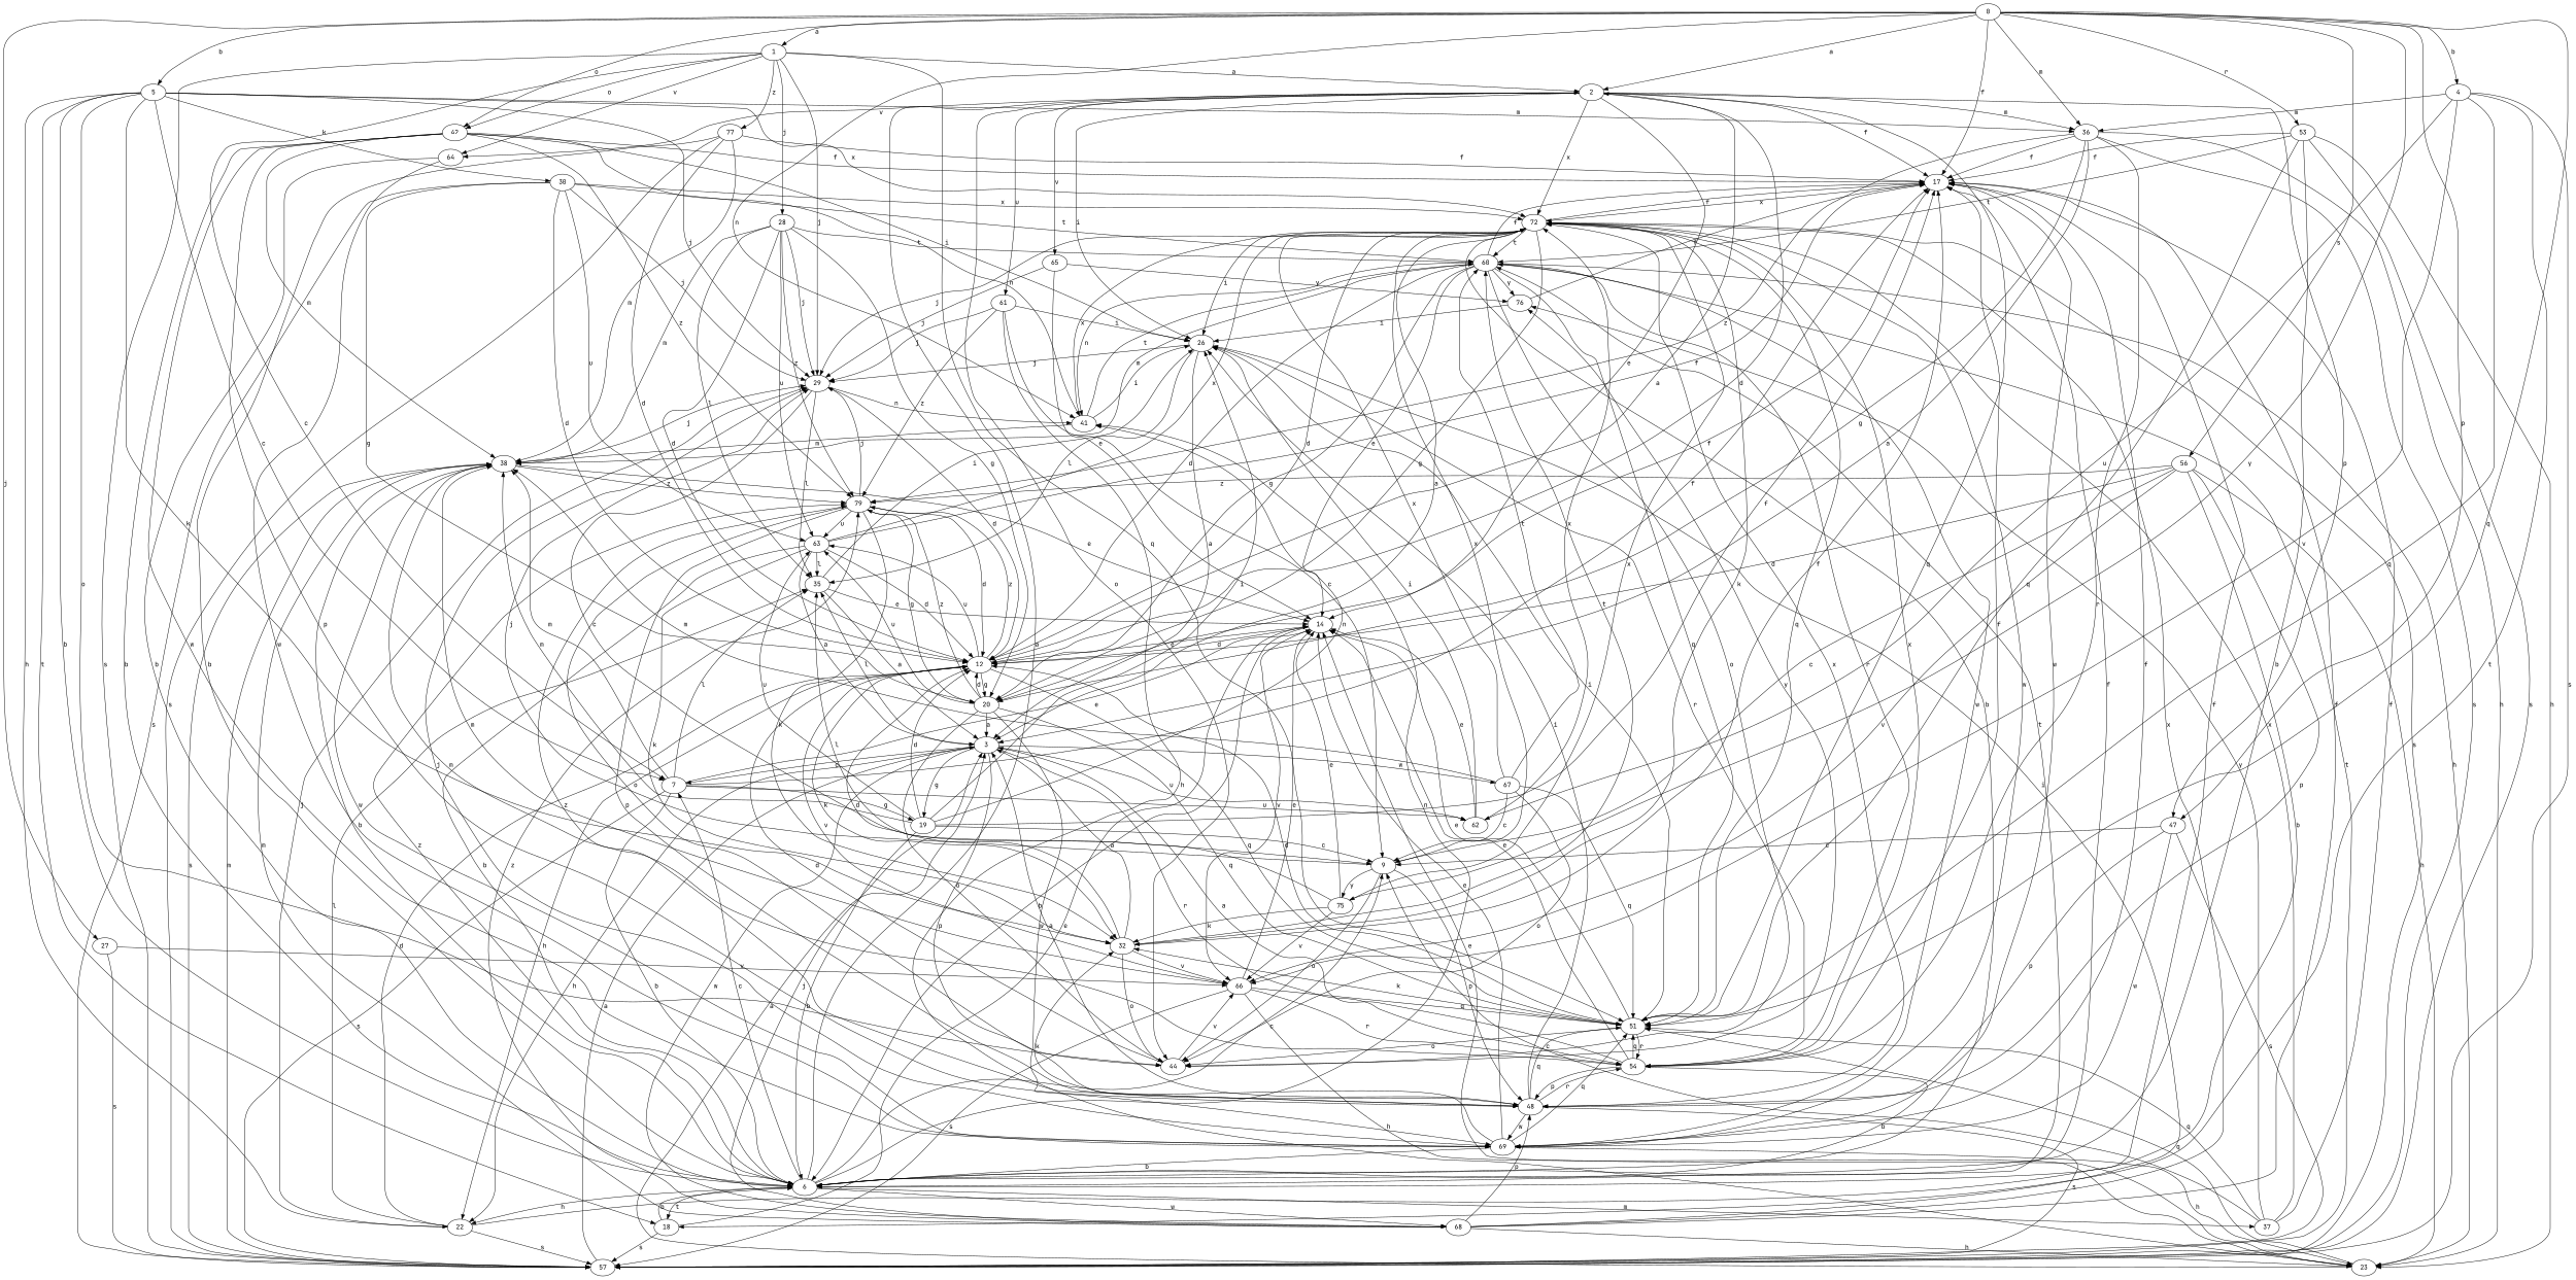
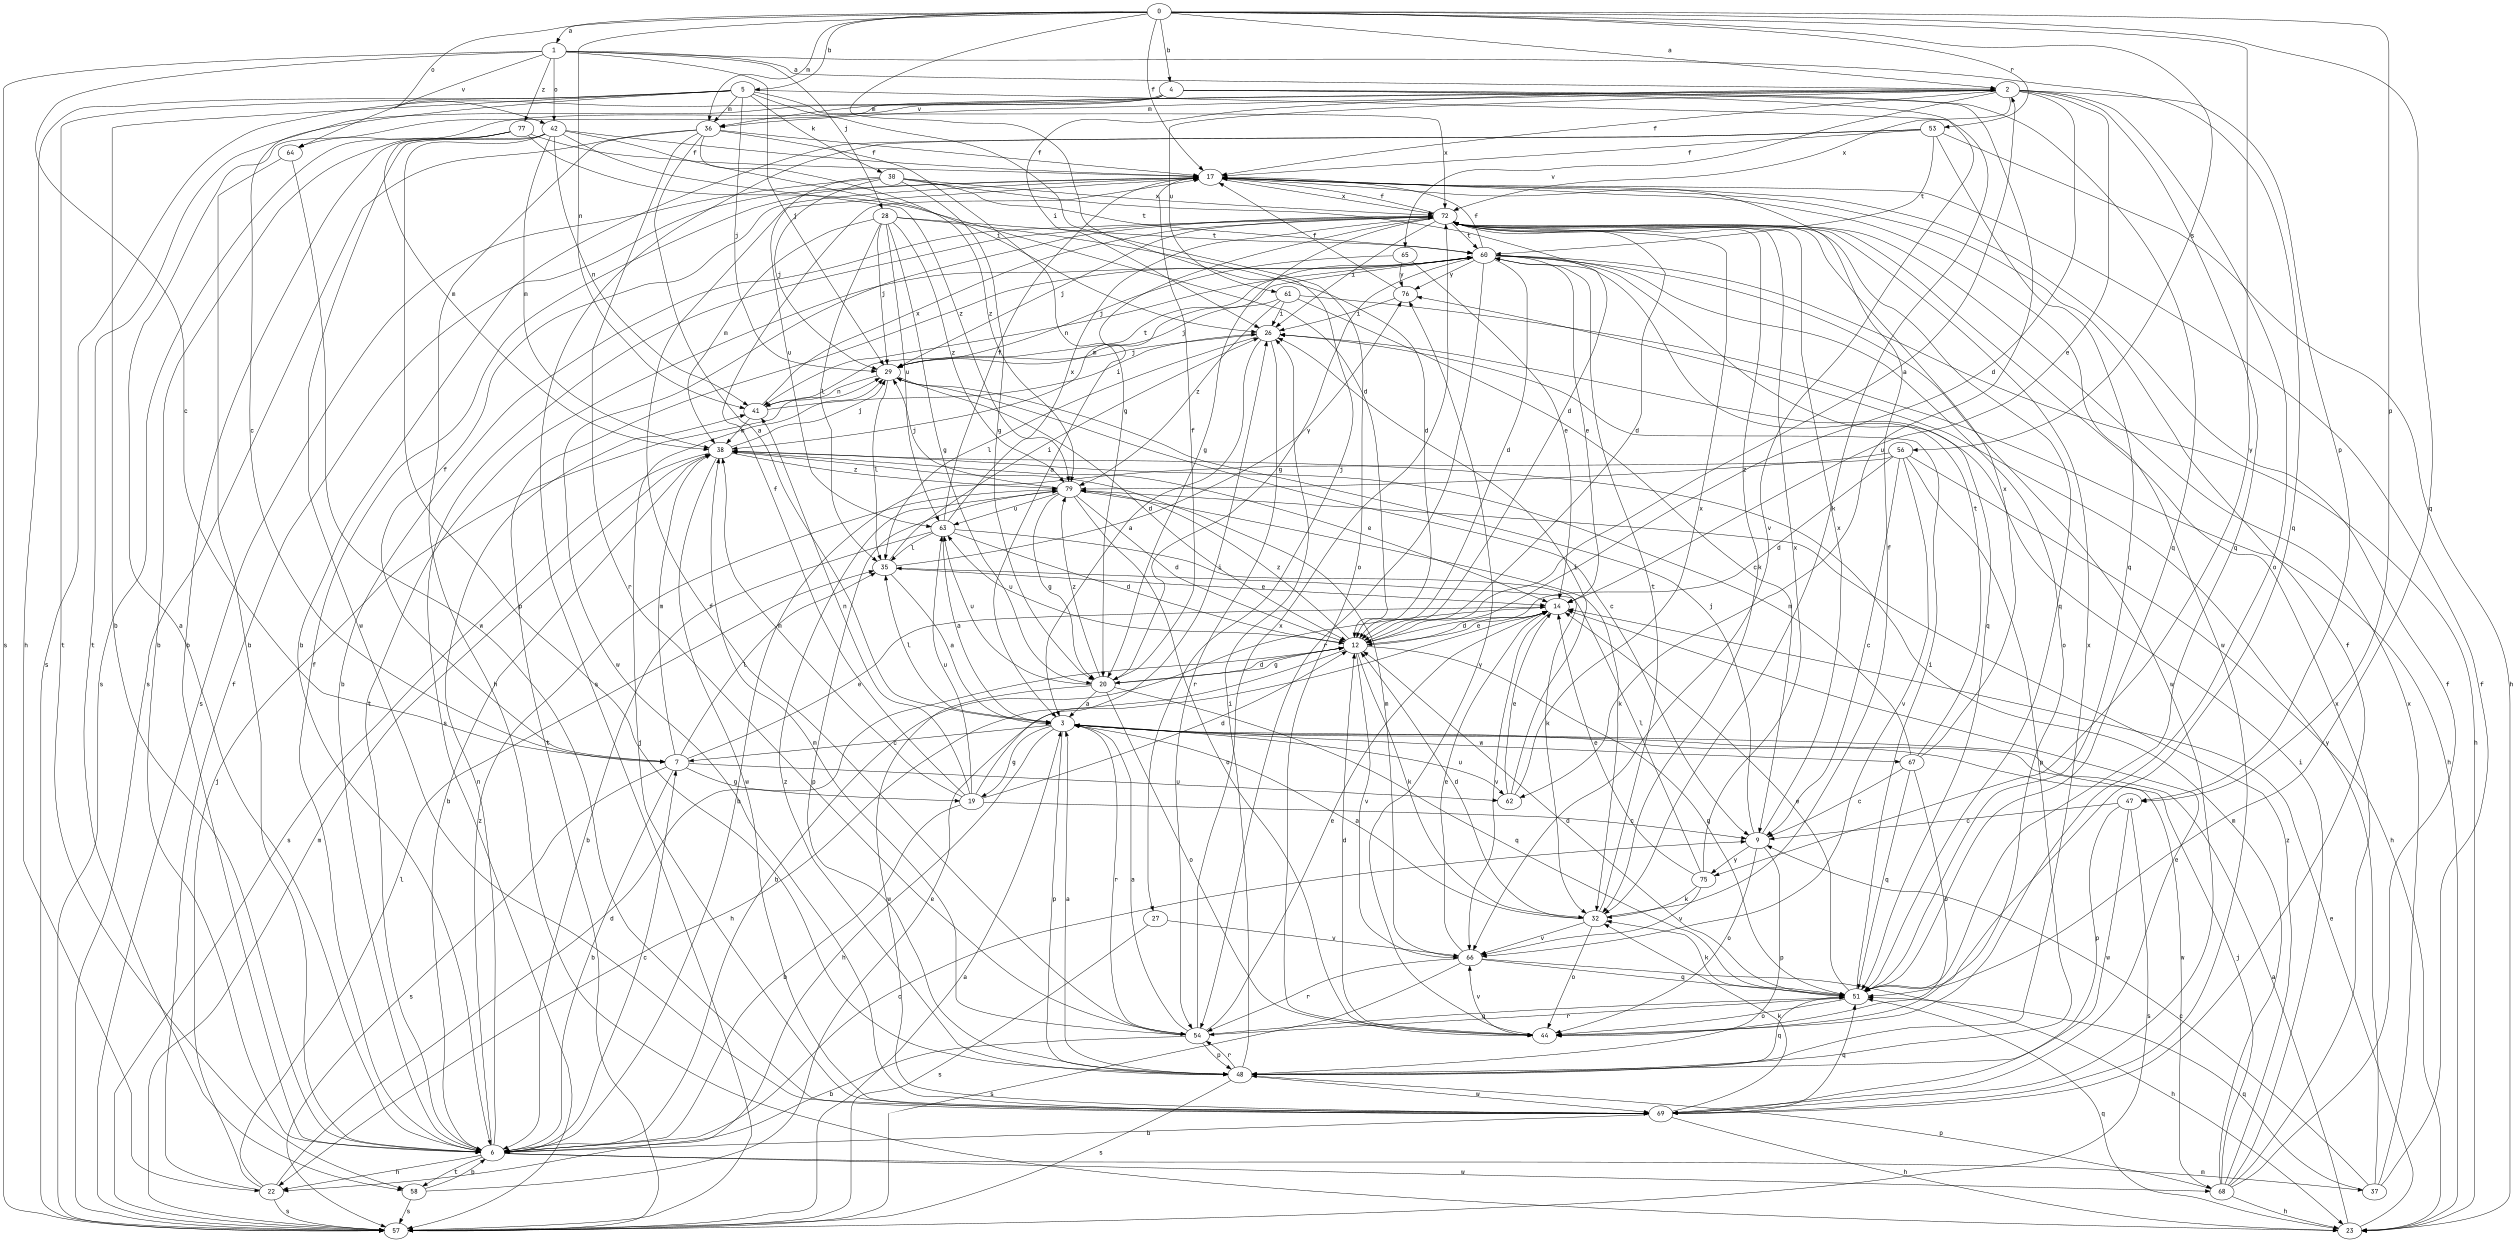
  strict digraph {
    fontname="JetBrains Mono"
    node [fontname="JetBrains Mono"]
    edge [fontname="JetBrains Mono"]
    0
    1
    2
    4
    5
    17
    27
    36
    41
    42
    47
    51
    53
    56
    75
    7
    28
    29
    57
    64
    77
    12
    14
    26
    44
    61
    65
    72
    62
-   58 [label=18]
+   58
    66
    22
    6
    30
    32
    69
    3
    54
    79
    20
    23
    60
    38
    48
    9
    35
    19
    63
    76
    67
    68
    37
    0 -> 1 [label=a]
    0 -> 2 [label=a]
    0 -> 4 [label=b]
    0 -> 5 [label=b]
    0 -> 17 [label=f]
    0 -> 27 [label=j]
    0 -> 36 [label=m]
    0 -> 41 [label=n]
    0 -> 42 [label=o]
    0 -> 47 [label=p]
    0 -> 51 [label=q]
    0 -> 53 [label=r]
    0 -> 56 [label=s]
    0 -> 75 [label=y]
    1 -> 2 [label=a]
    1 -> 42 [label=o]
    1 -> 51 [label=q]
    1 -> 7 [label=c]
    1 -> 28 [label=j]
    1 -> 29 [label=j]
    1 -> 57 [label=s]
    1 -> 64 [label=v]
    1 -> 77 [label=z]
    2 -> 17 [label=f]
    2 -> 36 [label=m]
    2 -> 47 [label=p]
    2 -> 51 [label=q]
    2 -> 64 [label=v]
    2 -> 12 [label=d]
    2 -> 14 [label=e]
    2 -> 26 [label=i]
    2 -> 44 [label=o]
    2 -> 61 [label=u]
    2 -> 65 [label=v]
    2 -> 72 [label=x]
    4 -> 36 [label=m]
    4 -> 51 [label=q]
    4 -> 57 [label=s]
    4 -> 62 [label=u]
    4 -> 58 [label=t]
    4 -> 66 [label=v]
    5 -> 36 [label=m]
    5 -> 7 [label=c]
    5 -> 29 [label=j]
    5 -> 44 [label=o]
    5 -> 72 [label=x]
    5 -> 58 [label=t]
    5 -> 22 [label=h]
    5 -> 6 [label=b]
    5 -> 30 [label=k]
    5 -> 32 [label=k]
    17 -> 72 [label=x]
    17 -> 69 [label=w]
    27 -> 57 [label=s]
    27 -> 66 [label=v]
    36 -> 17 [label=f]
    36 -> 57 [label=s]
    36 -> 3 [label=a]
    36 -> 54 [label=r]
    36 -> 79 [label=z]
    36 -> 20 [label=g]
    36 -> 23 [label=h]
    41 -> 26 [label=i]
    41 -> 72 [label=x]
    41 -> 60 [label=t]
    41 -> 38 [label=m]
    42 -> 17 [label=f]
    42 -> 41 [label=n]
    42 -> 26 [label=i]
    42 -> 6 [label=b]
    42 -> 69 [label=w]
    42 -> 79 [label=z]
    42 -> 38 [label=m]
    42 -> 48 [label=p]
    47 -> 57 [label=s]
    47 -> 69 [label=w]
    47 -> 48 [label=p]
    47 -> 9 [label=c]
    51 -> 12 [label=d]
    51 -> 14 [label=e]
    51 -> 26 [label=i]
    51 -> 44 [label=o]
    51 -> 32 [label=k]
    51 -> 54 [label=r]
    53 -> 17 [label=f]
    53 -> 51 [label=q]
    53 -> 57 [label=s]
    53 -> 6 [label=b]
    53 -> 23 [label=h]
    53 -> 60 [label=t]
    56 -> 12 [label=d]
    56 -> 66 [label=v]
    56 -> 6 [label=b]
    56 -> 79 [label=z]
    56 -> 23 [label=h]
    56 -> 48 [label=p]
    56 -> 9 [label=c]
    75 -> 14 [label=e]
    75 -> 72 [label=x]
    75 -> 66 [label=v]
    75 -> 32 [label=k]
    75 -> 35 [label=l]
    7 -> 17 [label=f]
    7 -> 57 [label=s]
    7 -> 14 [label=e]
    7 -> 62 [label=u]
    7 -> 6 [label=b]
    7 -> 38 [label=m]
    7 -> 35 [label=l]
    7 -> 19 [label=g]
    28 -> 29 [label=j]
    28 -> 12 [label=d]
    28 -> 79 [label=z]
    28 -> 20 [label=g]
    28 -> 60 [label=t]
    28 -> 38 [label=m]
    28 -> 35 [label=l]
    28 -> 63 [label=u]
    29 -> 41 [label=n]
    29 -> 12 [label=d]
    29 -> 9 [label=c]
    29 -> 35 [label=l]
    57 -> 3 [label=a]
    57 -> 60 [label=t]
    57 -> 38 [label=m]
    64 -> 6 [label=b]
    64 -> 69 [label=w]
    77 -> 17 [label=f]
    77 -> 57 [label=s]
    77 -> 12 [label=d]
    77 -> 6 [label=b]
    77 -> 38 [label=m]
    12 -> 2 [label=a]
    12 -> 51 [label=q]
    12 -> 14 [label=e]
    12 -> 66 [label=v]
    12 -> 22 [label=h]
    12 -> 32 [label=k]
    12 -> 79 [label=z]
    12 -> 20 [label=g]
    12 -> 63 [label=u]
    14 -> 12 [label=d]
    14 -> 66 [label=v]
    14 -> 6 [label=b]
    26 -> 29 [label=j]
    26 -> 3 [label=a]
    26 -> 54 [label=r]
    26 -> 35 [label=l]
    44 -> 12 [label=d]
    44 -> 66 [label=v]
    44 -> 76 [label=y]
    61 -> 29 [label=j]
    61 -> 26 [label=i]
    61 -> 79 [label=z]
    61 -> 23 [label=h]
    61 -> 9 [label=c]
    65 -> 29 [label=j]
    65 -> 14 [label=e]
    65 -> 76 [label=y]
    72 -> 17 [label=f]
    72 -> 51 [label=q]
    72 -> 29 [label=j]
    72 -> 57 [label=s]
    72 -> 12 [label=d]
    72 -> 26 [label=i]
    72 -> 6 [label=b]
    72 -> 32 [label=k]
    72 -> 69 [label=w]
    72 -> 3 [label=a]
    72 -> 20 [label=g]
    72 -> 60 [label=t]
    62 -> 14 [label=e]
    62 -> 26 [label=i]
    62 -> 72 [label=x]
    58 -> 57 [label=s]
    58 -> 14 [label=e]
    58 -> 6 [label=b]
    66 -> 51 [label=q]
    66 -> 57 [label=s]
    66 -> 14 [label=e]
    66 -> 54 [label=r]
    66 -> 23 [label=h]
    66 -> 38 [label=m]
    22 -> 17 [label=f]
    22 -> 29 [label=j]
    22 -> 57 [label=s]
    22 -> 12 [label=d]
    22 -> 35 [label=l]
    6 -> 2 [label=a]
    6 -> 17 [label=f]
    6 -> 41 [label=n]
    6 -> 7 [label=c]
    6 -> 58 [label=t]
    6 -> 22 [label=h]
    6 -> 79 [label=z]
    6 -> 60 [label=t]
    6 -> 9 [label=c]
    6 -> 68 [label=w]
    6 -> 37 [label=m]
    30 -> 29 [label=j]
    30 -> 57 [label=s]
    30 -> 12 [label=d]
    30 -> 72 [label=x]
    30 -> 20 [label=g]
    30 -> 60 [label=t]
    30 -> 63 [label=u]
    32 -> 17 [label=f]
    32 -> 12 [label=d]
    32 -> 44 [label=o]
    32 -> 66 [label=v]
    32 -> 3 [label=a]
    32 -> 60 [label=t]
    69 -> 17 [label=f]
    69 -> 51 [label=q]
    69 -> 29 [label=j]
    69 -> 14 [label=e]
    69 -> 6 [label=b]
    69 -> 32 [label=k]
    69 -> 23 [label=h]
    3 -> 7 [label=c]
    3 -> 62 [label=u]
    3 -> 22 [label=h]
    3 -> 54 [label=r]
    3 -> 48 [label=p]
    3 -> 35 [label=l]
    3 -> 19 [label=g]
    3 -> 67 [label=w]
    3 -> 68 [label=w]
    54 -> 17 [label=f]
    54 -> 51 [label=q]
    54 -> 14 [label=e]
    54 -> 72 [label=x]
    54 -> 6 [label=b]
    54 -> 3 [label=a]
    54 -> 38 [label=m]
    54 -> 48 [label=p]
    79 -> 29 [label=j]
    79 -> 12 [label=d]
    79 -> 44 [label=o]
    79 -> 32 [label=k]
    79 -> 20 [label=g]
    79 -> 48 [label=p]
    79 -> 63 [label=u]
    20 -> 17 [label=f]
    20 -> 51 [label=q]
    20 -> 12 [label=d]
    20 -> 44 [label=o]
    20 -> 69 [label=w]
    20 -> 3 [label=a]
    20 -> 79 [label=z]
    20 -> 63 [label=u]
    23 -> 51 [label=q]
    23 -> 14 [label=e]
    23 -> 3 [label=a]
    60 -> 17 [label=f]
    60 -> 41 [label=n]
    60 -> 51 [label=q]
    60 -> 12 [label=d]
    60 -> 14 [label=e]
    60 -> 44 [label=o]
    60 -> 69 [label=w]
    60 -> 54 [label=r]
    60 -> 20 [label=g]
    60 -> 23 [label=h]
    60 -> 38 [label=m]
    60 -> 76 [label=y]
    38 -> 29 [label=j]
    38 -> 57 [label=s]
    38 -> 14 [label=e]
    38 -> 6 [label=b]
    38 -> 69 [label=w]
    38 -> 79 [label=z]
    48 -> 51 [label=q]
    48 -> 57 [label=s]
    48 -> 26 [label=i]
    48 -> 72 [label=x]
    48 -> 69 [label=w]
    48 -> 3 [label=a]
    48 -> 54 [label=r]
    48 -> 79 [label=z]
    9 -> 75 [label=y]
    9 -> 29 [label=j]
    9 -> 44 [label=o]
    9 -> 72 [label=x]
    9 -> 48 [label=p]
    35 -> 14 [label=e]
    35 -> 26 [label=i]
    35 -> 3 [label=a]
+   35 -> 76 [label=y]
    19 -> 17 [label=f]
    19 -> 41 [label=n]
    19 -> 12 [label=d]
    19 -> 26 [label=i]
    19 -> 6 [label=b]
    19 -> 38 [label=m]
    19 -> 9 [label=c]
    19 -> 63 [label=u]
    63 -> 17 [label=f]
    63 -> 12 [label=d]
    63 -> 72 [label=x]
    63 -> 6 [label=b]
    63 -> 32 [label=k]
    63 -> 3 [label=a]
    63 -> 35 [label=l]
    76 -> 17 [label=f]
    76 -> 26 [label=i]
    67 -> 51 [label=q]
    67 -> 44 [label=o]
    67 -> 72 [label=x]
    67 -> 60 [label=t]
    67 -> 38 [label=m]
    67 -> 9 [label=c]
    68 -> 17 [label=f]
    68 -> 26 [label=i]
    68 -> 72 [label=x]
    68 -> 3 [label=j]
    68 -> 79 [label=z]
    68 -> 23 [label=h]
    68 -> 38 [label=m]
    68 -> 48 [label=p]
    37 -> 17 [label=f]
    37 -> 51 [label=q]
    37 -> 72 [label=x]
    37 -> 9 [label=c]
    37 -> 76 [label=y]
  }
